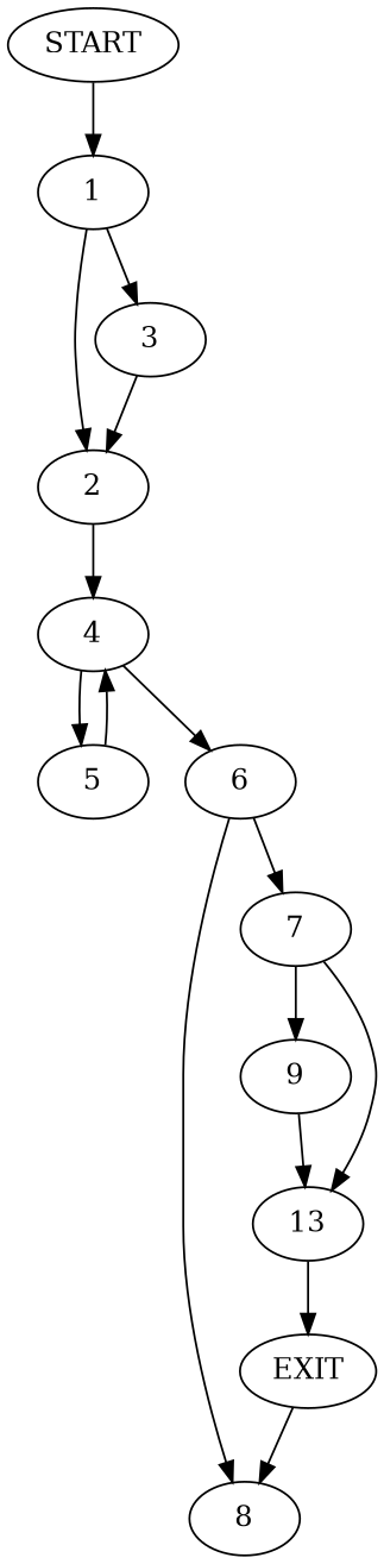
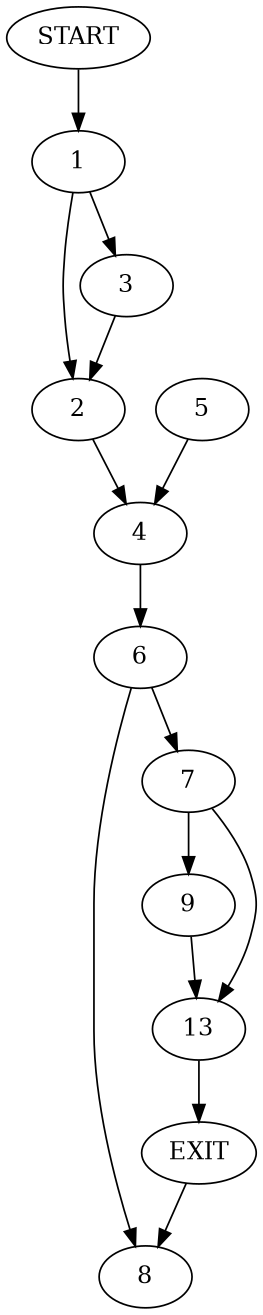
  digraph {
    n1 [label=START]
    1
    2
    3
    n5 [label=EXIT]
    8
    4
    5
    6
    7
    9
    n12 [label=13]
    n1 -> 1
    1 -> 2
    1 -> 3
    2 -> 4
    3 -> 2
    n5 -> 8
-   4 -> 5
    4 -> 6
    5 -> 4
    6 -> 8
    6 -> 7
    7 -> 9
    7 -> n12
    9 -> n12
    n12 -> n5
  }
